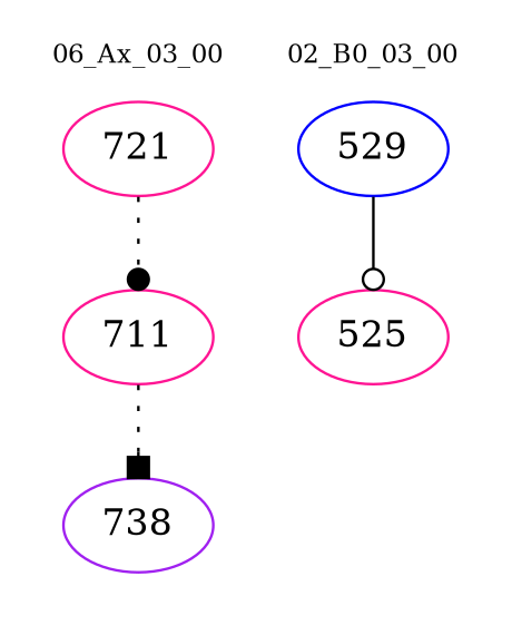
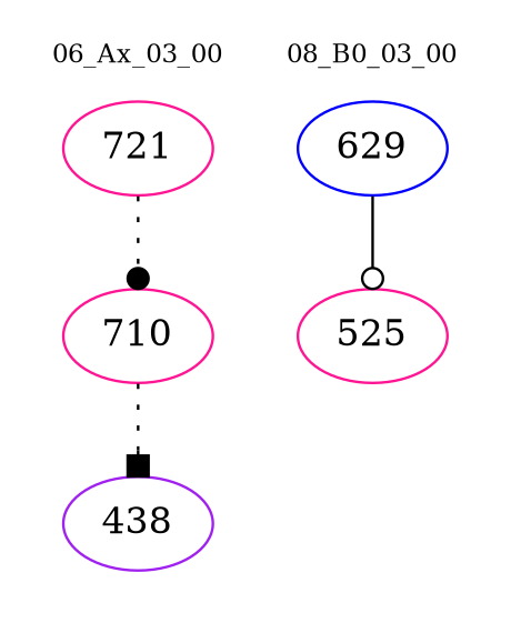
  digraph {
    node [color=deeppink]
    edge [color=black style=dotted]
    n1 [label=721]
-   n2 [label=711]
-   n3 [color=purple label=738]
-   n4 [color=blue label=529]
+   n2 [label=710]
+   n3 [color=purple label=438]
+   n4 [color=blue label=629]
    n5 [label=525]
    subgraph cluster_1 {
      color=white
      fontsize=10
      label="06_Ax_03_00"
      n1
      n2
      n3
    }
    subgraph cluster_2 {
      color=white
      fontsize=10
-     label="02_B0_03_00"
+     label="08_B0_03_00"
      n4
      n5
    }
    n1 -> n2 [arrowhead=dot]
    n2 -> n3 [arrowhead=box]
    n4 -> n5 [arrowhead=odot style=solid]
  }
